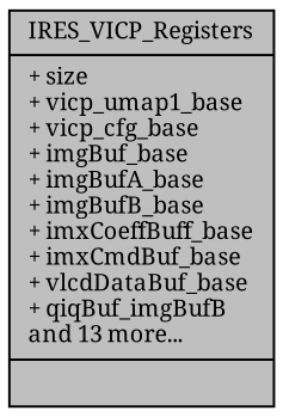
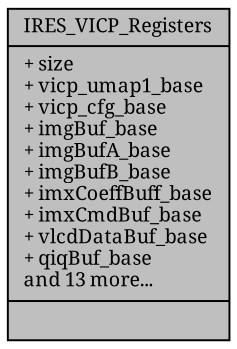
  digraph {
    fontname="Noto Serif"
-   n1 [color=black fillcolor=grey75 fontcolor=black fontname="Noto Serif" fontsize=10 height=0.2 label="{IRES_VICP_Registers\n|+ size\l+ vicp_umap1_base\l+ vicp_cfg_base\l+ imgBuf_base\l+ imgBufA_base\l+ imgBufB_base\l+ imxCoeffBuff_base\l+ imxCmdBuf_base\l+ vlcdDataBuf_base\l+ qiqBuf_imgBufB\land 13 more...\l|}" shape=record style=filled width=0.4]
+   n1 [color=black fillcolor=grey75 fontcolor=black fontname="Noto Serif" fontsize=10 height=0.2 label="{IRES_VICP_Registers\n|+ size\l+ vicp_umap1_base\l+ vicp_cfg_base\l+ imgBuf_base\l+ imgBufA_base\l+ imgBufB_base\l+ imxCoeffBuff_base\l+ imxCmdBuf_base\l+ vlcdDataBuf_base\l+ qiqBuf_base\land 13 more...\l|}" shape=record style=filled width=0.4]
  }
